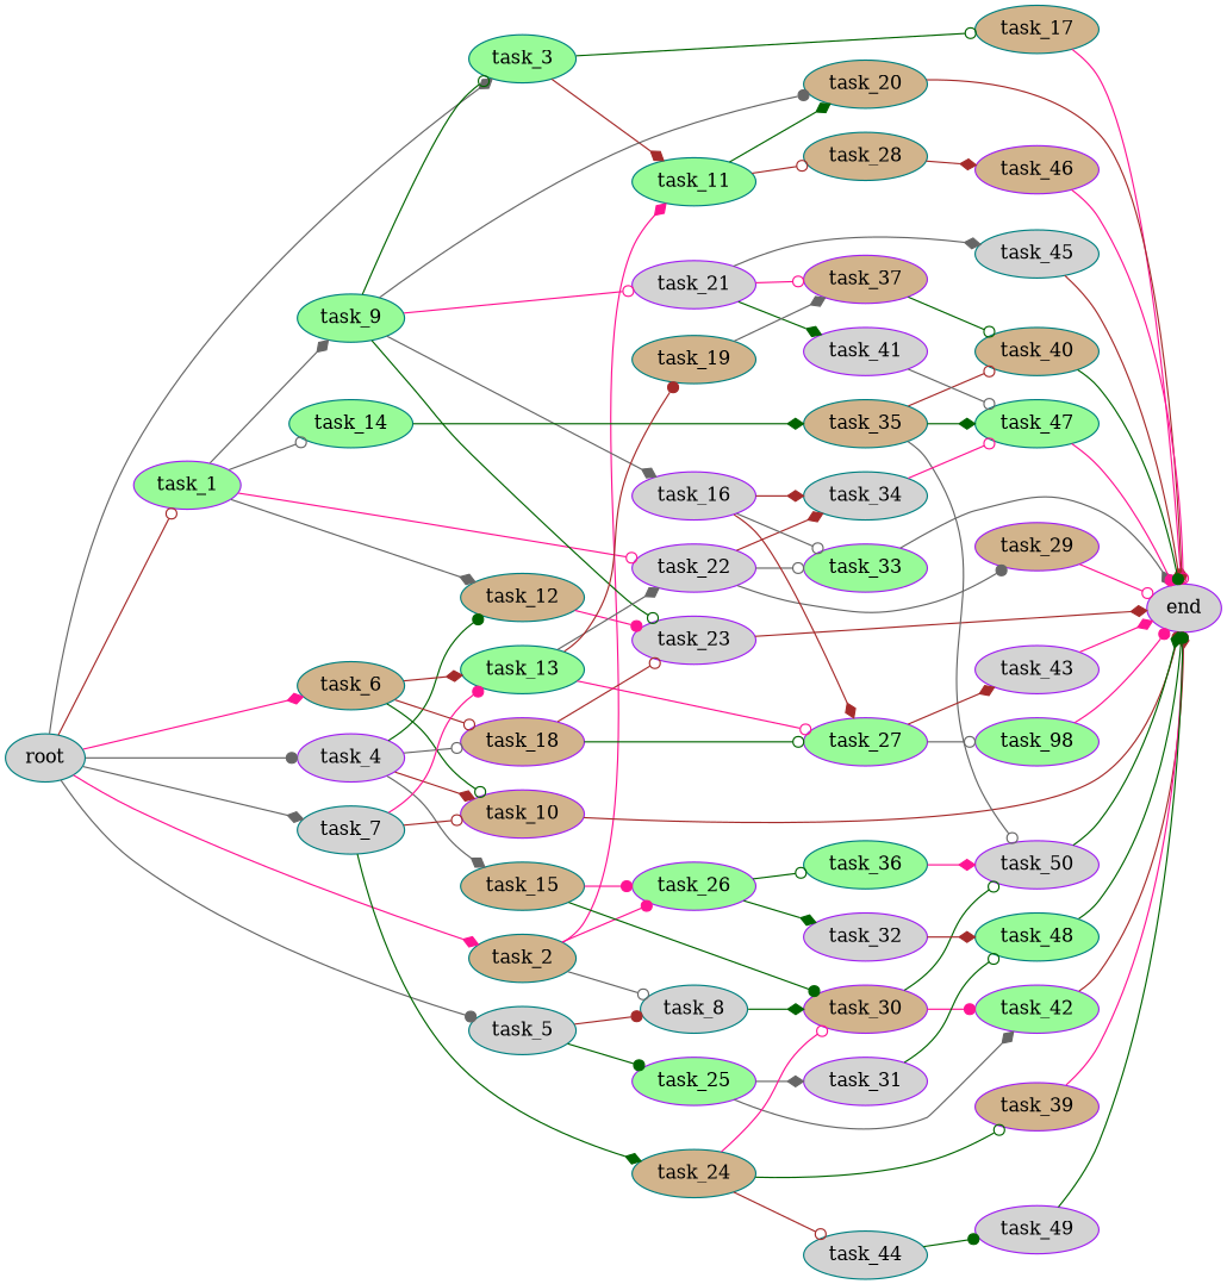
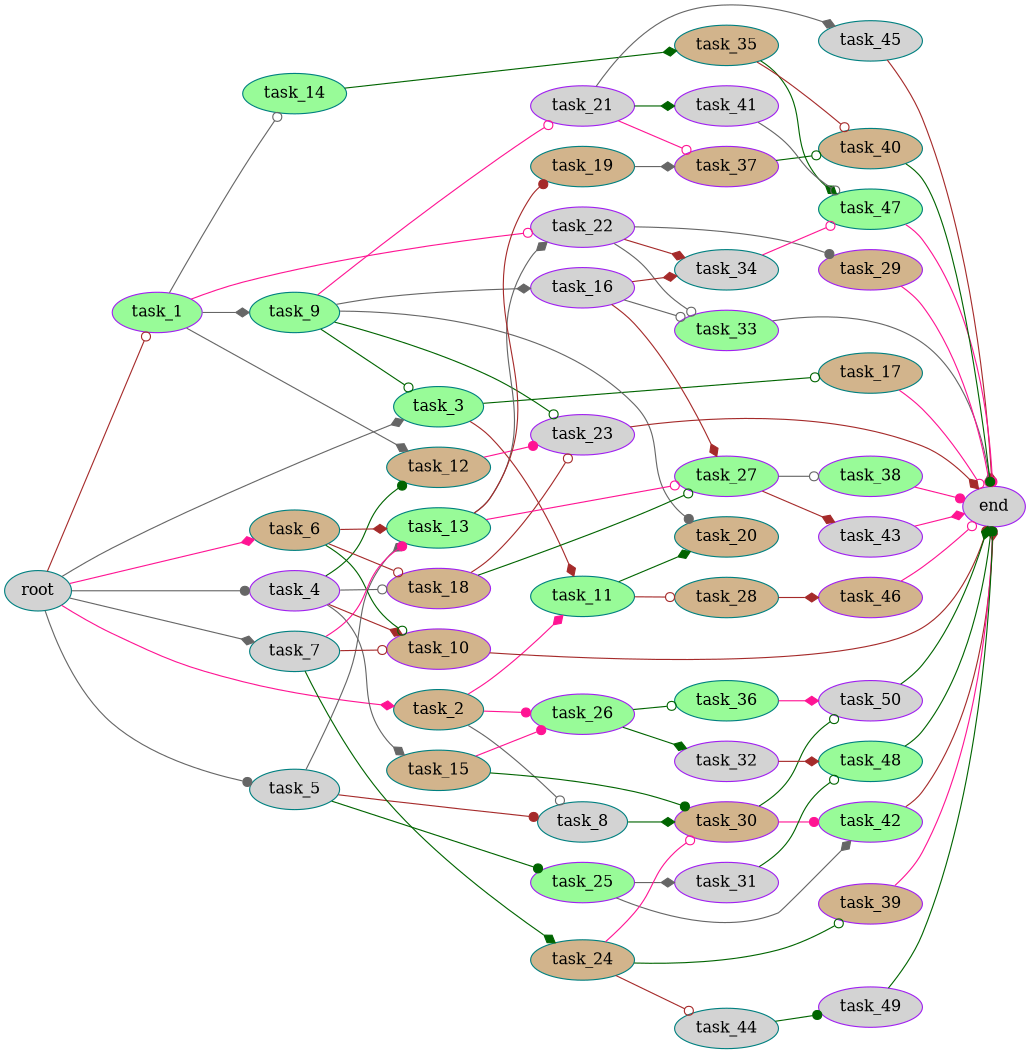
  digraph {
    rankdir=LR
    node [color=purple fillcolor=lightgrey style=filled]
    edge [arrowhead=diamond color=gray40]
    task_1 [fillcolor=palegreen]
    root [color=teal]
    task_2 [color=teal fillcolor=tan]
    task_3 [color=teal fillcolor=palegreen]
    task_4
    task_5 [color=teal]
    task_6 [color=teal fillcolor=tan]
    task_7 [color=teal]
    task_9 [color=teal fillcolor=palegreen]
    task_12 [color=teal fillcolor=tan]
    task_14 [color=teal fillcolor=palegreen]
    task_22
    task_8 [color=teal]
    task_11 [color=teal fillcolor=palegreen]
    task_26 [fillcolor=palegreen]
    task_17 [color=teal fillcolor=tan]
    task_10 [fillcolor=tan]
    task_15 [color=teal fillcolor=tan]
    task_18 [fillcolor=tan]
    task_13 [color=teal fillcolor=palegreen]
    task_25 [fillcolor=palegreen]
    task_24 [color=teal fillcolor=tan]
    task_16
    task_20 [color=teal fillcolor=tan]
    task_21
    task_23
    task_35 [color=teal fillcolor=tan]
    task_33 [fillcolor=palegreen]
    task_34 [color=teal]
    task_29 [fillcolor=tan]
    task_30 [fillcolor=tan]
    task_28 [color=teal fillcolor=tan]
    task_32
    task_36 [color=teal fillcolor=palegreen]
    end
    task_27 [fillcolor=palegreen]
    task_19 [color=teal fillcolor=tan]
    task_31
    task_42 [fillcolor=palegreen]
    task_39 [fillcolor=tan]
    task_44 [color=teal]
    task_50
    task_37 [fillcolor=tan]
    task_41
    task_45 [color=teal]
    task_46 [fillcolor=tan]
-   task_38 [fillcolor=palegreen label=task_98]
+   task_38 [fillcolor=palegreen]
    task_43
    task_47 [color=teal fillcolor=palegreen]
    task_40 [color=teal fillcolor=tan]
    task_49
    task_48 [color=teal fillcolor=palegreen]
    task_1 -> task_9
    task_1 -> task_12
    task_1 -> task_14 [arrowhead=odot]
    task_1 -> task_22 [arrowhead=odot color=deeppink]
    root -> task_1 [arrowhead=odot color=brown]
    root -> task_2 [color=deeppink]
    root -> task_3
    root -> task_4 [arrowhead=dot]
    root -> task_5 [arrowhead=dot]
    root -> task_6 [color=deeppink]
    root -> task_7
    task_2 -> task_8 [arrowhead=odot]
    task_2 -> task_11 [color=deeppink]
    task_2 -> task_26 [arrowhead=dot color=deeppink]
    task_3 -> task_11 [color=brown]
    task_3 -> task_17 [arrowhead=odot color=darkgreen]
    task_4 -> task_12 [arrowhead=dot color=darkgreen]
    task_4 -> task_10 [color=brown]
    task_4 -> task_15
    task_4 -> task_18 [arrowhead=odot]
    task_5 -> task_8 [arrowhead=dot color=brown]
+   task_5 -> task_13
    task_5 -> task_25 [arrowhead=dot color=darkgreen]
    task_6 -> task_10 [arrowhead=odot color=darkgreen]
    task_6 -> task_18 [arrowhead=odot color=brown]
    task_6 -> task_13 [color=brown]
    task_7 -> task_10 [arrowhead=odot color=brown]
    task_7 -> task_13 [arrowhead=dot color=deeppink]
    task_7 -> task_24 [color=darkgreen]
    task_9 -> task_3 [arrowhead=odot color=darkgreen]
    task_9 -> task_16
    task_9 -> task_20 [arrowhead=dot]
    task_9 -> task_21 [arrowhead=odot color=deeppink]
    task_9 -> task_23 [arrowhead=odot color=darkgreen]
    task_12 -> task_23 [arrowhead=dot color=deeppink]
    task_14 -> task_35 [color=darkgreen]
    task_22 -> task_33 [arrowhead=odot]
    task_22 -> task_34 [color=brown]
    task_22 -> task_29 [arrowhead=dot]
    task_8 -> task_30 [color=darkgreen]
    task_11 -> task_20 [color=darkgreen]
    task_11 -> task_28 [arrowhead=odot color=brown]
    task_26 -> task_32 [color=darkgreen]
    task_26 -> task_36 [arrowhead=odot color=darkgreen]
    task_17 -> end [arrowhead=odot color=deeppink]
    task_10 -> end [arrowhead=dot color=brown]
    task_15 -> task_26 [arrowhead=dot color=deeppink]
    task_15 -> task_30 [arrowhead=dot color=darkgreen]
    task_18 -> task_23 [arrowhead=odot color=brown]
    task_18 -> task_27 [arrowhead=odot color=darkgreen]
    task_13 -> task_22
    task_13 -> task_27 [arrowhead=odot color=deeppink]
    task_13 -> task_19 [arrowhead=dot color=brown]
    task_25 -> task_31
    task_25 -> task_42
    task_24 -> task_30 [arrowhead=odot color=deeppink]
    task_24 -> task_39 [arrowhead=odot color=darkgreen]
    task_24 -> task_44 [arrowhead=odot color=brown]
    task_16 -> task_33 [arrowhead=odot]
    task_16 -> task_34 [color=brown]
    task_16 -> task_27 [color=brown]
-   task_20 -> end [color=brown]
    task_21 -> task_37 [arrowhead=odot color=deeppink]
    task_21 -> task_41 [color=darkgreen]
    task_21 -> task_45
    task_23 -> end [color=brown]
-   task_35 -> task_50 [arrowhead=odot]
    task_35 -> task_47 [color=darkgreen]
    task_35 -> task_40 [arrowhead=odot color=brown]
    task_33 -> end
    task_34 -> task_47 [arrowhead=odot color=deeppink]
    task_29 -> end [arrowhead=odot color=deeppink]
    task_30 -> task_42 [arrowhead=dot color=deeppink]
    task_30 -> task_50 [arrowhead=odot color=darkgreen]
    task_28 -> task_46 [color=brown]
    task_32 -> task_48 [color=brown]
    task_36 -> task_50 [color=deeppink]
    task_27 -> task_38 [arrowhead=odot]
    task_27 -> task_43 [color=brown]
    task_19 -> task_37
    task_31 -> task_48 [arrowhead=odot color=darkgreen]
    task_42 -> end [color=brown]
    task_39 -> end [arrowhead=dot color=deeppink]
    task_44 -> task_49 [arrowhead=dot color=darkgreen]
    task_50 -> end [color=darkgreen]
    task_37 -> task_40 [arrowhead=odot color=darkgreen]
    task_41 -> task_47 [arrowhead=odot]
    task_45 -> end [color=brown]
    task_46 -> end [arrowhead=odot color=deeppink]
    task_38 -> end [arrowhead=dot color=deeppink]
    task_43 -> end [color=deeppink]
    task_47 -> end [arrowhead=dot color=deeppink]
    task_40 -> end [arrowhead=dot color=darkgreen]
    task_49 -> end [arrowhead=dot color=darkgreen]
    task_48 -> end [arrowhead=odot color=darkgreen]
  }
